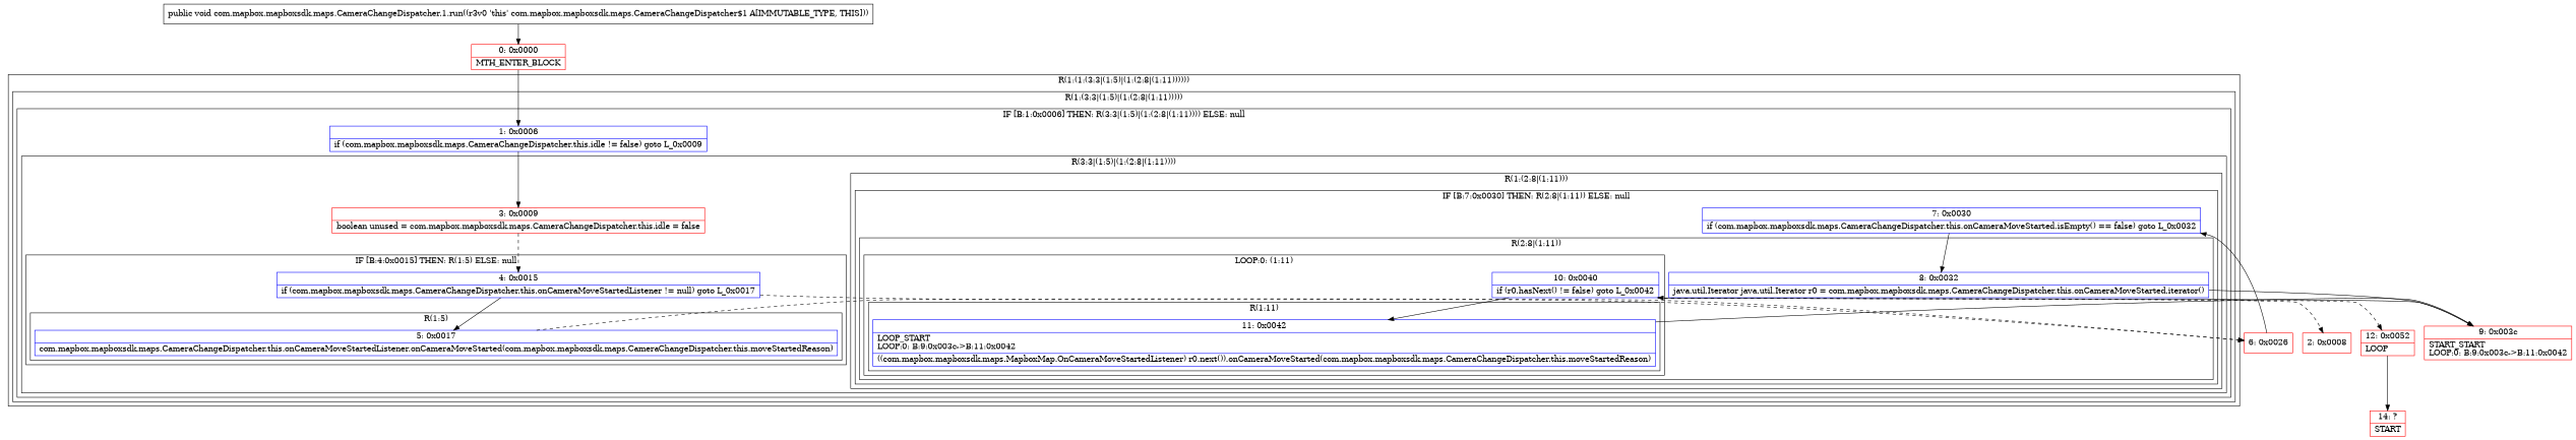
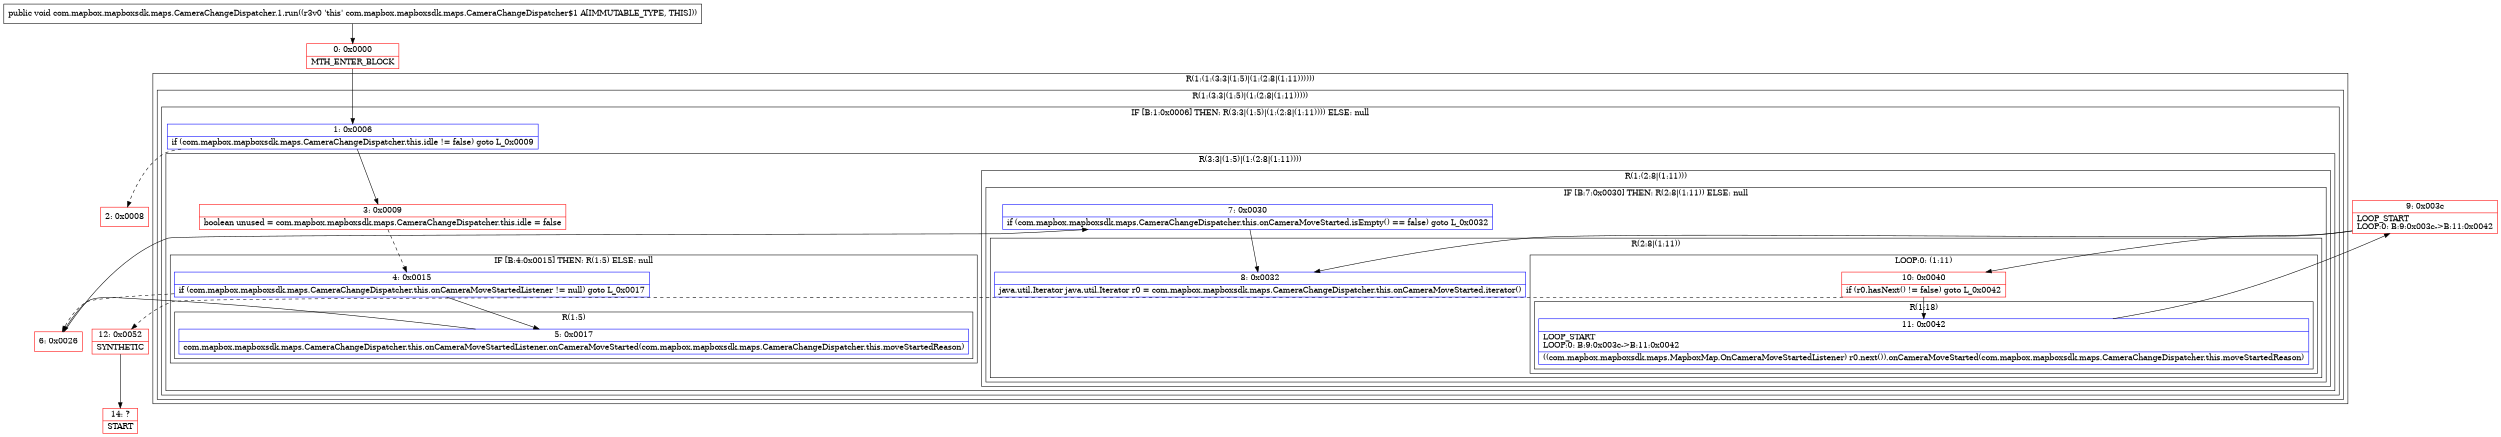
  digraph {
    node [color=blue shape=record]
    n1 [label="{5\:\ 0x0017|com.mapbox.mapboxsdk.maps.CameraChangeDispatcher.this.onCameraMoveStartedListener.onCameraMoveStarted(com.mapbox.mapboxsdk.maps.CameraChangeDispatcher.this.moveStartedReason)\l}"]
    n2 [label="{4\:\ 0x0015|if (com.mapbox.mapboxsdk.maps.CameraChangeDispatcher.this.onCameraMoveStartedListener != null) goto L_0x0017\l}"]
    n3 [label="{11\:\ 0x0042|LOOP_START\lLOOP:0: B:9:0x003c\-\>B:11:0x0042\l|((com.mapbox.mapboxsdk.maps.MapboxMap.OnCameraMoveStartedListener) r0.next()).onCameraMoveStarted(com.mapbox.mapboxsdk.maps.CameraChangeDispatcher.this.moveStartedReason)\l}"]
-   n4 [label="{10\:\ 0x0040|if (r0.hasNext() != false) goto L_0x0042\l}"]
+   n4 [color=red label="{10\:\ 0x0040|if (r0.hasNext() != false) goto L_0x0042\l}"]
    n5 [label="{8\:\ 0x0032|java.util.Iterator java.util.Iterator r0 = com.mapbox.mapboxsdk.maps.CameraChangeDispatcher.this.onCameraMoveStarted.iterator()\l}"]
    n6 [label="{7\:\ 0x0030|if (com.mapbox.mapboxsdk.maps.CameraChangeDispatcher.this.onCameraMoveStarted.isEmpty() == false) goto L_0x0032\l}"]
    n7 [color=red label="{3\:\ 0x0009|boolean unused = com.mapbox.mapboxsdk.maps.CameraChangeDispatcher.this.idle = false\l}"]
    n8 [label="{1\:\ 0x0006|if (com.mapbox.mapboxsdk.maps.CameraChangeDispatcher.this.idle != false) goto L_0x0009\l}"]
    n9 [color=red label="{6\:\ 0x0026}"]
-   n10 [color=red label="{9\:\ 0x003c|START_START\lLOOP:0: B:9:0x003c\-\>B:11:0x0042\l}"]
-   n11 [color=red label="{12\:\ 0x0052|LOOP\l}"]
+   n10 [color=red label="{9\:\ 0x003c|LOOP_START\lLOOP:0: B:9:0x003c\-\>B:11:0x0042\l}"]
+   n11 [color=red label="{12\:\ 0x0052|SYNTHETIC\l}"]
    n12 [color=red label="{2\:\ 0x0008}"]
    n13 [color=red label="{14\:\ ?|START\l}"]
    n14 [color=red label="{0\:\ 0x0000|MTH_ENTER_BLOCK\l}"]
    n15 [label="{public void com.mapbox.mapboxsdk.maps.CameraChangeDispatcher.1.run((r3v0 'this' com.mapbox.mapboxsdk.maps.CameraChangeDispatcher$1 A[IMMUTABLE_TYPE, THIS])) }" color=""]
    subgraph cluster_1 {
      label="R(1:(1:(3:3|(1:5)|(1:(2:8|(1:11))))))"
      subgraph cluster_2 {
        label="R(1:(3:3|(1:5)|(1:(2:8|(1:11)))))"
        subgraph cluster_3 {
          label="IF [B:1:0x0006] THEN: R(3:3|(1:5)|(1:(2:8|(1:11)))) ELSE: null"
          n8
          subgraph cluster_4 {
            label="R(3:3|(1:5)|(1:(2:8|(1:11))))"
            n7
            subgraph cluster_5 {
              label="IF [B:4:0x0015] THEN: R(1:5) ELSE: null"
              n2
              subgraph cluster_6 {
                label="R(1:5)"
                n1
              }
            }
            subgraph cluster_7 {
              label="R(1:(2:8|(1:11)))"
              subgraph cluster_8 {
                label="IF [B:7:0x0030] THEN: R(2:8|(1:11)) ELSE: null"
                n6
                subgraph cluster_9 {
                  label="R(2:8|(1:11))"
                  n5
                  subgraph cluster_10 {
                    label="LOOP:0: (1:11)"
                    n4
                    subgraph cluster_11 {
-                     label="R(1:11)"
+                     label="R(1:18)"
                      n3
                    }
                  }
                }
              }
            }
          }
        }
      }
    }
-   n1 -> n9 [style=dashed]
+   n1 -> n9
    n2 -> n1
    n2 -> n9 [style=dashed]
    n3 -> n10
    n4 -> n3
    n4 -> n11 [style=dashed]
-   n5 -> n10
+   n10 -> n5
    n6 -> n5
    n7 -> n2 [style=dashed]
    n8 -> n7
-   n4 -> n12 [style=dashed]
+   n8 -> n12 [style=dashed]
    n9 -> n6
    n10 -> n4
    n11 -> n13
    n14 -> n8
    n15 -> n14
  }
